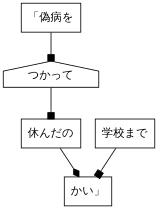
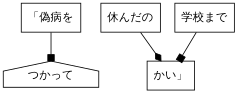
  digraph {
    fontname="Liberation Sans"
    node [fontname="Liberation Sans" shape=box]
    edge [arrowhead=box fontname="Liberation Sans"]
    n1 [label="「偽病を"]
    n2 [label="つかって" shape=house]
    n3 [label="休んだの"]
    n4 [label="かい」"]
    n5 [label="学校まで"]
    n1 -> n2
-   n2 -> n3
    n3 -> n4 [arrowhead=diamond]
    n5 -> n4
  }
